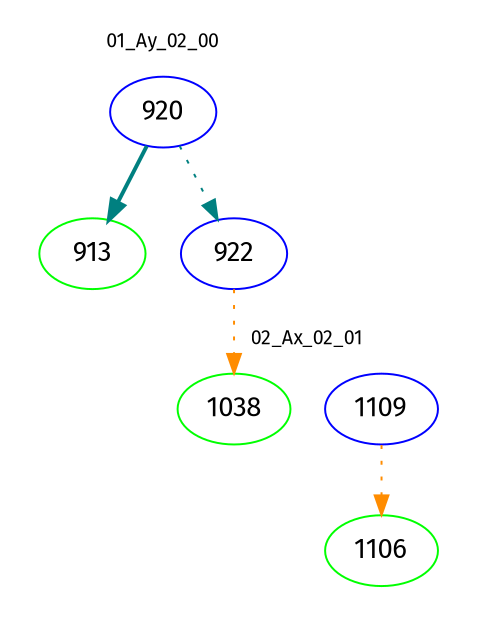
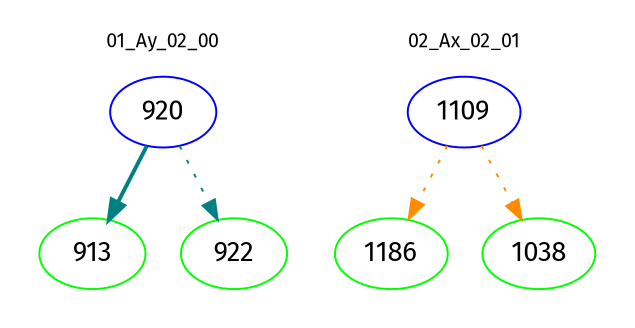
  digraph {
    fontname="Fira Sans"
    node [color=green fontname="Fira Sans"]
    edge [color=teal fontname="Fira Sans" style=dotted]
    n1 [color=blue label=920]
    n2 [label=913]
-   n3 [color=blue label=922]
+   n3 [label=922]
    n4 [color=blue label=1109]
-   n5 [label=1106]
+   n5 [label=1186]
    n6 [label=1038]
    subgraph cluster_1 {
      color=white
      fontsize=10
      label="01_Ay_02_00"
      n1
      n2
      n3
    }
    subgraph cluster_2 {
      color=white
      fontsize=10
      label="02_Ax_02_01"
      n4
      n5
      n6
    }
    n1 -> n2 [style=bold]
    n1 -> n3
    n4 -> n5 [color=darkorange]
-   n3 -> n6 [color=darkorange]
+   n4 -> n6 [color=darkorange]
  }
